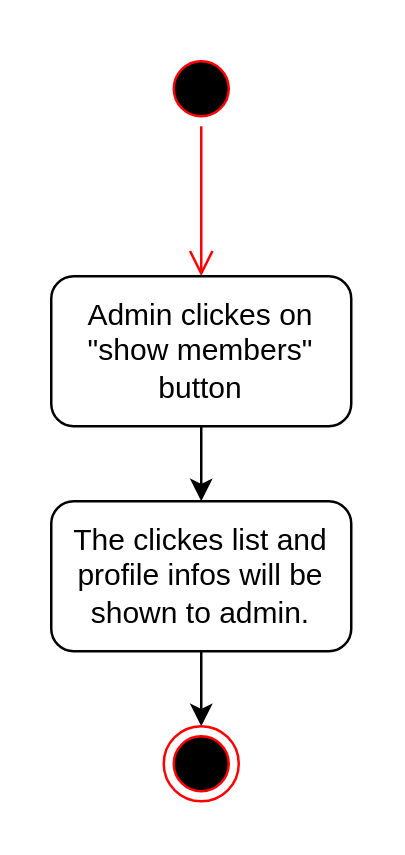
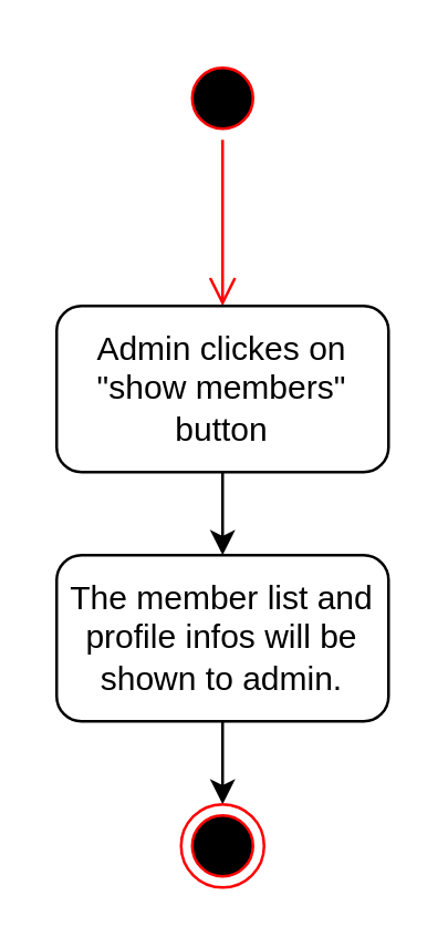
  <mxCell id="0" />
  <mxCell id="1" parent="0" />
  <mxCell id="2" value="" style="ellipse;html=1;shape=startState;fillColor=#000000;strokeColor=#ff0000;" vertex="1" parent="1"><mxGeometry x="65" y="20" width="30" height="30" as="geometry" /></mxCell>
  <mxCell id="3" value="" style="edgeStyle=orthogonalEdgeStyle;html=1;verticalAlign=bottom;endArrow=open;endSize=8;strokeColor=#ff0000;" edge="1" parent="1" source="2"><mxGeometry relative="1" as="geometry"><mxPoint x="80" y="110" as="targetPoint" /></mxGeometry></mxCell>
  <mxCell id="4" value="" style="edgeStyle=orthogonalEdgeStyle;rounded=0;orthogonalLoop=1;jettySize=auto;html=1;" edge="1" parent="1" source="5" target="7"><mxGeometry relative="1" as="geometry" /></mxCell>
  <mxCell id="5" value="Admin clickes on &quot;show members&quot; button" style="rounded=1;whiteSpace=wrap;html=1;" vertex="1" parent="1"><mxGeometry x="20" y="110" width="120" height="60" as="geometry" /></mxCell>
  <mxCell id="6" style="edgeStyle=orthogonalEdgeStyle;rounded=0;orthogonalLoop=1;jettySize=auto;html=1;exitX=0.5;exitY=1;exitDx=0;exitDy=0;entryX=0.5;entryY=0;entryDx=0;entryDy=0;" edge="1" parent="1" source="7" target="8"><mxGeometry relative="1" as="geometry" /></mxCell>
- <mxCell id="7" value="The clickes list and profile infos will be shown to admin." style="rounded=1;whiteSpace=wrap;html=1;" vertex="1" parent="1"><mxGeometry x="20" y="200" width="120" height="60" as="geometry" /></mxCell>
+ <mxCell id="7" value="The member list and profile infos will be shown to admin." style="rounded=1;whiteSpace=wrap;html=1;" vertex="1" parent="1"><mxGeometry x="20" y="200" width="120" height="60" as="geometry" /></mxCell>
  <mxCell id="8" value="" style="ellipse;html=1;shape=endState;fillColor=#000000;strokeColor=#ff0000;" vertex="1" parent="1"><mxGeometry x="65" y="290" width="30" height="30" as="geometry" /></mxCell>
